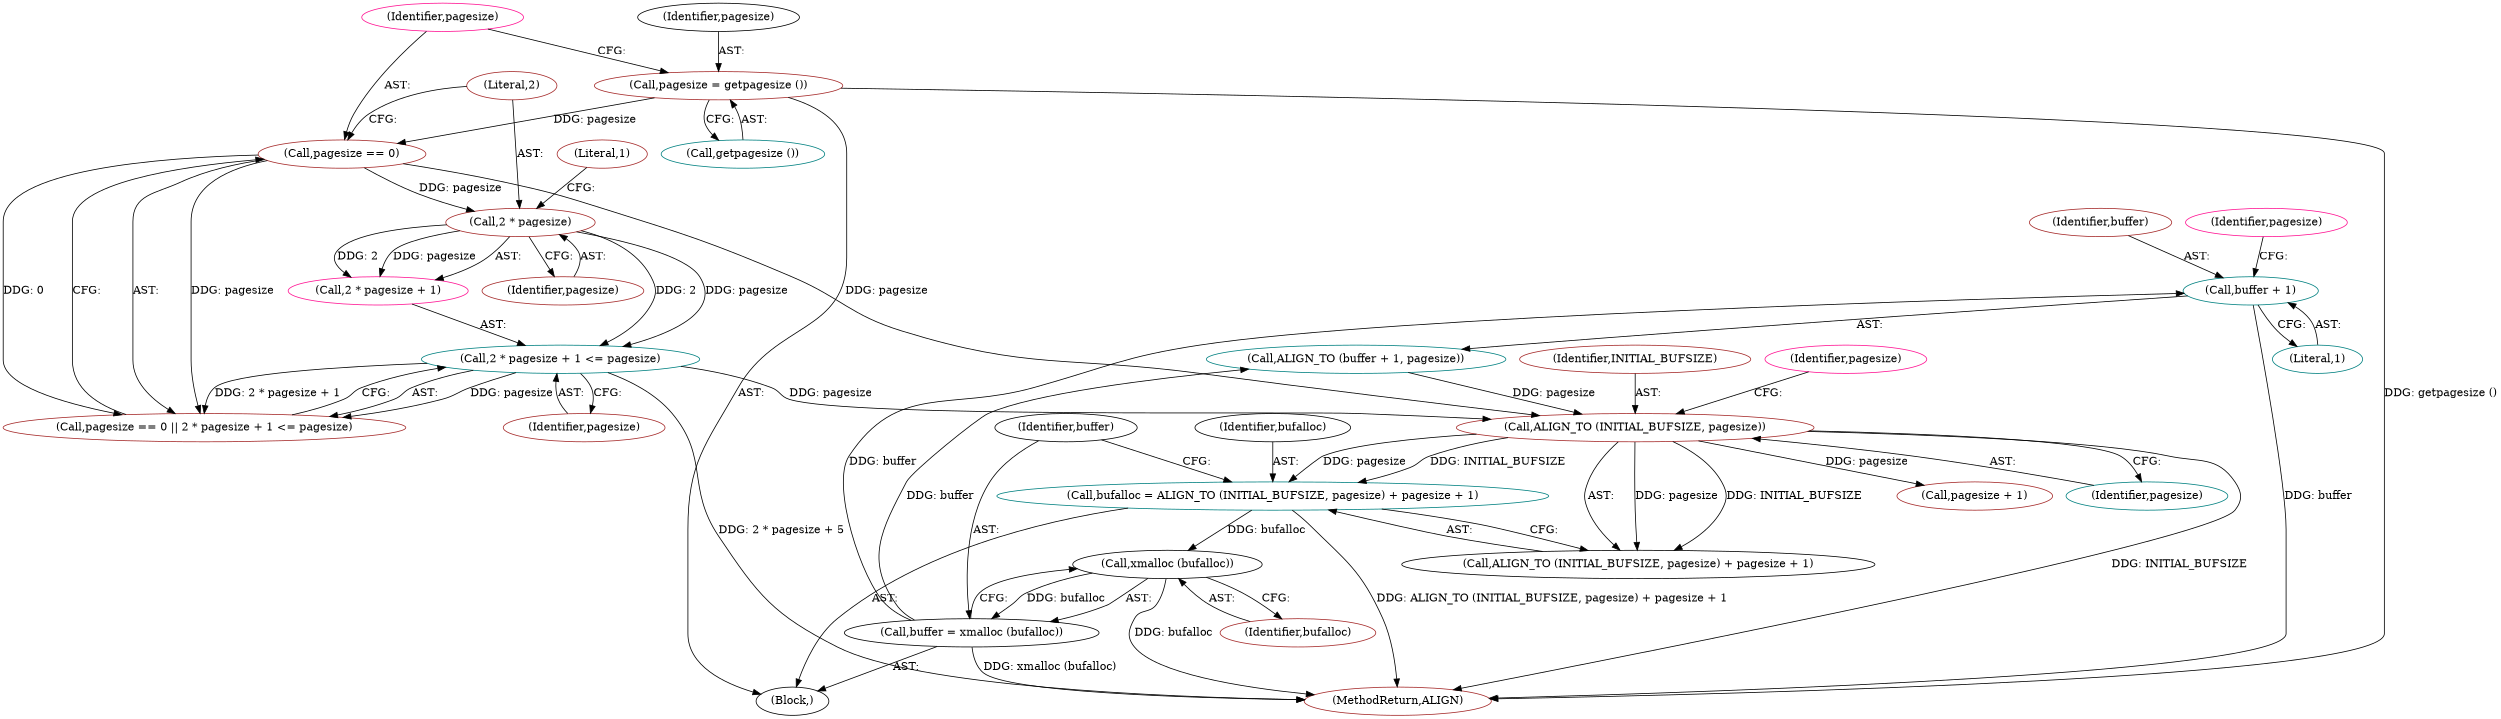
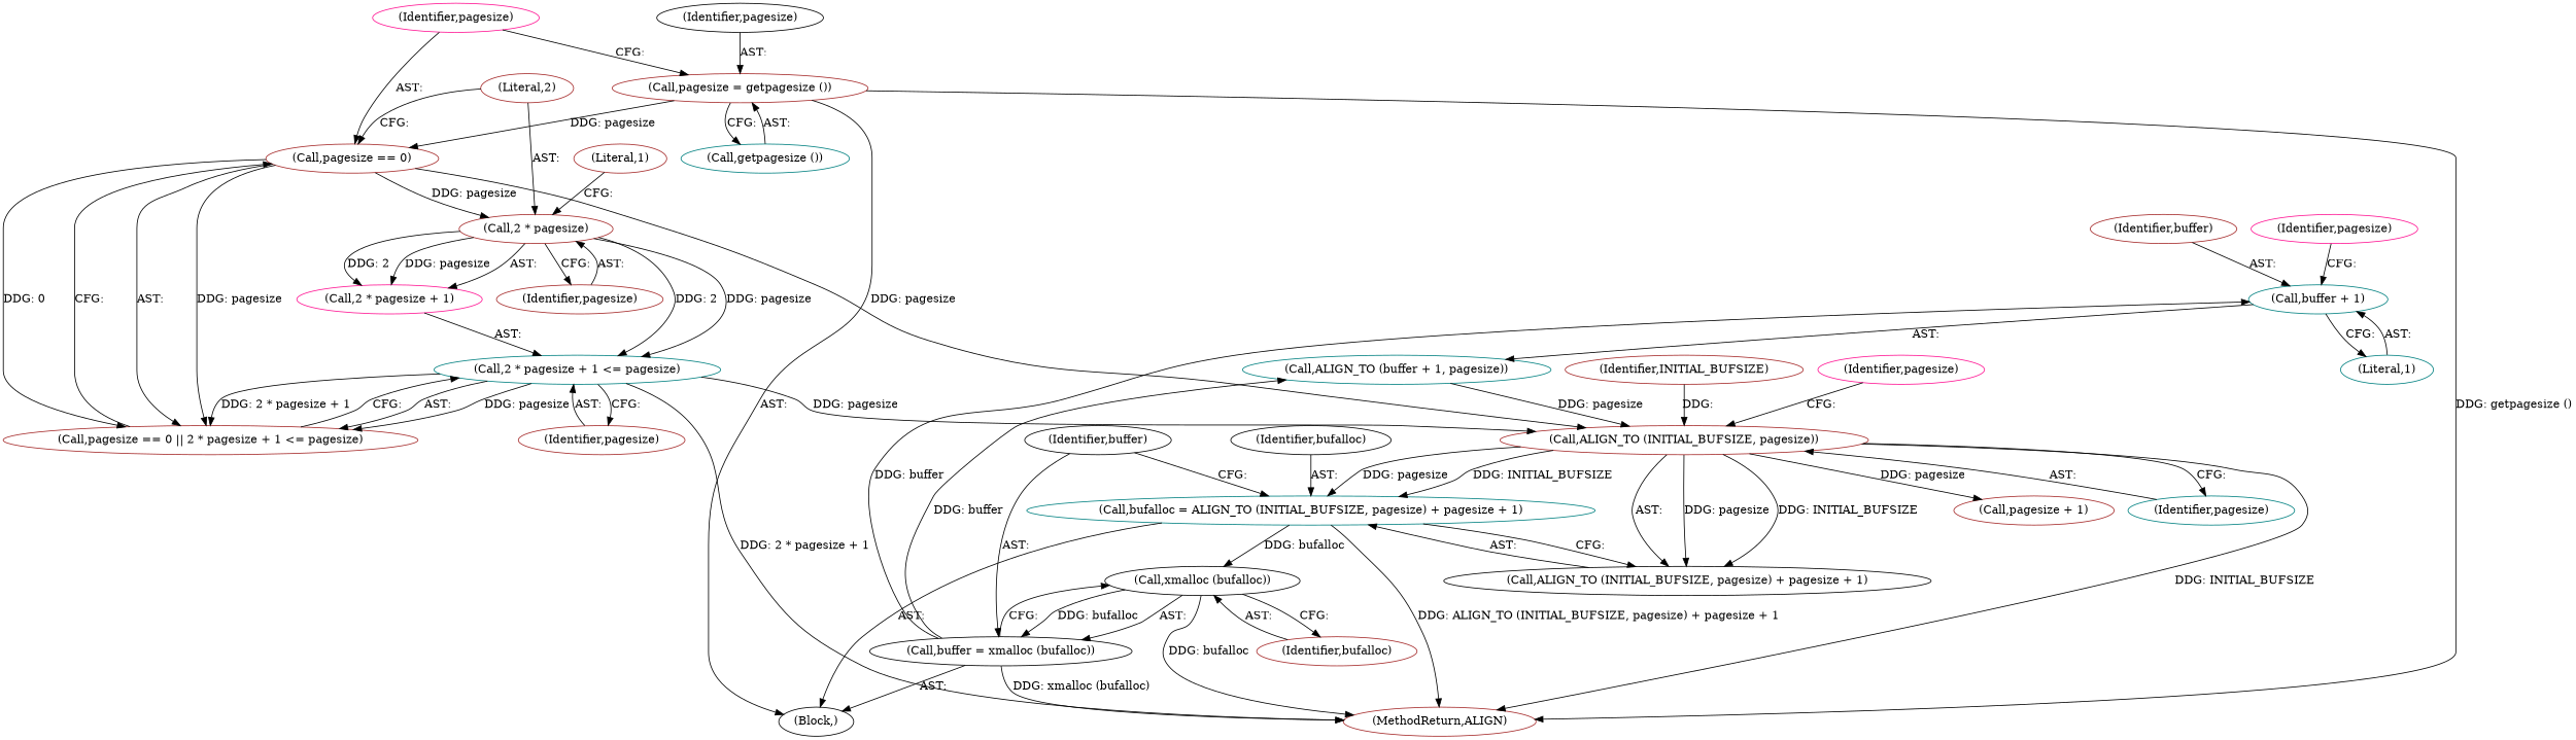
  digraph {
    node [color=brown]
    n1 [color=teal label="(Call,buffer + 1)"]
    n2 [label="(MethodReturn,ALIGN)"]
    n3 [color=teal label="(Call,ALIGN_TO (buffer + 1, pagesize))"]
    n4 [color=teal label="(Literal,1)"]
    n5 [label="(Call,ALIGN_TO (INITIAL_BUFSIZE, pagesize))"]
    n6 [color=black label="(Call,buffer = xmalloc (bufalloc))"]
    n7 [color=black label="(Call,xmalloc (bufalloc))"]
    n8 [color=black label="(Block,)"]
    n9 [label="(Identifier,bufalloc)"]
    n10 [color=teal label="(Call,bufalloc = ALIGN_TO (INITIAL_BUFSIZE, pagesize) + pagesize + 1)"]
    n11 [color=black label="(Call,ALIGN_TO (INITIAL_BUFSIZE, pagesize) + pagesize + 1)"]
    n12 [label="(Call,pagesize + 1)"]
    n13 [color=teal label="(Identifier,pagesize)"]
    n14 [label="(Call,pagesize == 0)"]
    n15 [label="(Call,2 * pagesize)"]
    n16 [label="(Call,pagesize == 0 || 2 * pagesize + 1 <= pagesize)"]
    n17 [color=teal label="(Call,2 * pagesize + 1 <= pagesize)"]
    n18 [label="(Identifier,pagesize)"]
    n19 [color=deeppink label="(Call,2 * pagesize + 1)"]
    n20 [label="(Call,pagesize = getpagesize ())"]
    n21 [color=teal label="(Call,getpagesize ())"]
    n22 [label="(Identifier,pagesize)"]
    n23 [color=black label="(Identifier,bufalloc)"]
    n24 [color=black label="(Identifier,pagesize)"]
    n25 [color=black label="(Identifier,buffer)"]
    n26 [color=deeppink label="(Identifier,pagesize)"]
    n27 [label="(Literal,1)"]
    n28 [label="(Literal,2)"]
    n29 [label="(Identifier,INITIAL_BUFSIZE)"]
    n30 [color=deeppink label="(Identifier,pagesize)"]
    n31 [color=deeppink label="(Identifier,pagesize)"]
    n32 [label="(Identifier,buffer)"]
-   n1 -> n2 [label="DDG: buffer"]
    n1 -> n3 [label="AST: "]
    n1 -> n4 [label="CFG: "]
    n3 -> n5 [label="DDG: pagesize"]
    n4 -> n1 [label="AST: "]
    n5 -> n2 [label="DDG: INITIAL_BUFSIZE"]
    n5 -> n10 [label="DDG: INITIAL_BUFSIZE"]
    n5 -> n10 [label="DDG: pagesize"]
    n5 -> n11 [label="AST: "]
    n5 -> n11 [label="DDG: INITIAL_BUFSIZE"]
    n5 -> n11 [label="DDG: pagesize"]
    n5 -> n12 [label="DDG: pagesize"]
    n5 -> n13 [label="CFG: "]
    n6 -> n1 [label="DDG: buffer"]
    n6 -> n2 [label="DDG: xmalloc (bufalloc)"]
    n6 -> n3 [label="DDG: buffer"]
    n6 -> n7 [label="CFG: "]
    n6 -> n8 [label="AST: "]
    n7 -> n2 [label="DDG: bufalloc"]
    n7 -> n6 [label="AST: "]
    n7 -> n6 [label="DDG: bufalloc"]
    n7 -> n9 [label="CFG: "]
    n9 -> n7 [label="AST: "]
    n10 -> n2 [label="DDG: ALIGN_TO (INITIAL_BUFSIZE, pagesize) + pagesize + 1"]
    n10 -> n7 [label="DDG: bufalloc"]
    n10 -> n8 [label="AST: "]
    n10 -> n11 [label="CFG: "]
    n11 -> n10 [label="AST: "]
    n13 -> n5 [label="AST: "]
    n14 -> n5 [label="DDG: pagesize"]
    n14 -> n15 [label="DDG: pagesize"]
    n14 -> n16 [label="AST: "]
    n14 -> n16 [label="DDG: pagesize"]
    n14 -> n16 [label="DDG: 0"]
    n15 -> n17 [label="DDG: 2"]
    n15 -> n17 [label="DDG: pagesize"]
    n15 -> n18 [label="CFG: "]
    n15 -> n19 [label="AST: "]
    n15 -> n19 [label="DDG: 2"]
    n15 -> n19 [label="DDG: pagesize"]
    n16 -> n14 [label="CFG: "]
    n16 -> n17 [label="CFG: "]
-   n17 -> n2 [label="DDG: 2 * pagesize + 5"]
+   n17 -> n2 [label="DDG: 2 * pagesize + 1"]
    n17 -> n5 [label="DDG: pagesize"]
    n17 -> n16 [label="AST: "]
    n17 -> n16 [label="DDG: 2 * pagesize + 1"]
    n17 -> n16 [label="DDG: pagesize"]
    n17 -> n22 [label="CFG: "]
    n18 -> n15 [label="AST: "]
    n19 -> n17 [label="AST: "]
    n20 -> n2 [label="DDG: getpagesize ()"]
    n20 -> n8 [label="AST: "]
    n20 -> n14 [label="DDG: pagesize"]
    n20 -> n21 [label="CFG: "]
    n21 -> n20 [label="AST: "]
    n22 -> n17 [label="AST: "]
    n23 -> n10 [label="AST: "]
    n24 -> n20 [label="AST: "]
    n25 -> n6 [label="AST: "]
    n25 -> n10 [label="CFG: "]
    n26 -> n14 [label="AST: "]
    n26 -> n20 [label="CFG: "]
    n27 -> n15 [label="CFG: "]
    n28 -> n14 [label="CFG: "]
    n28 -> n15 [label="AST: "]
-   n29 -> n5 [label="AST: "]
+   n29 -> n5 [label="DDG: "]
    n30 -> n1 [label="CFG: "]
    n31 -> n5 [label="CFG: "]
    n32 -> n1 [label="AST: "]
  }
